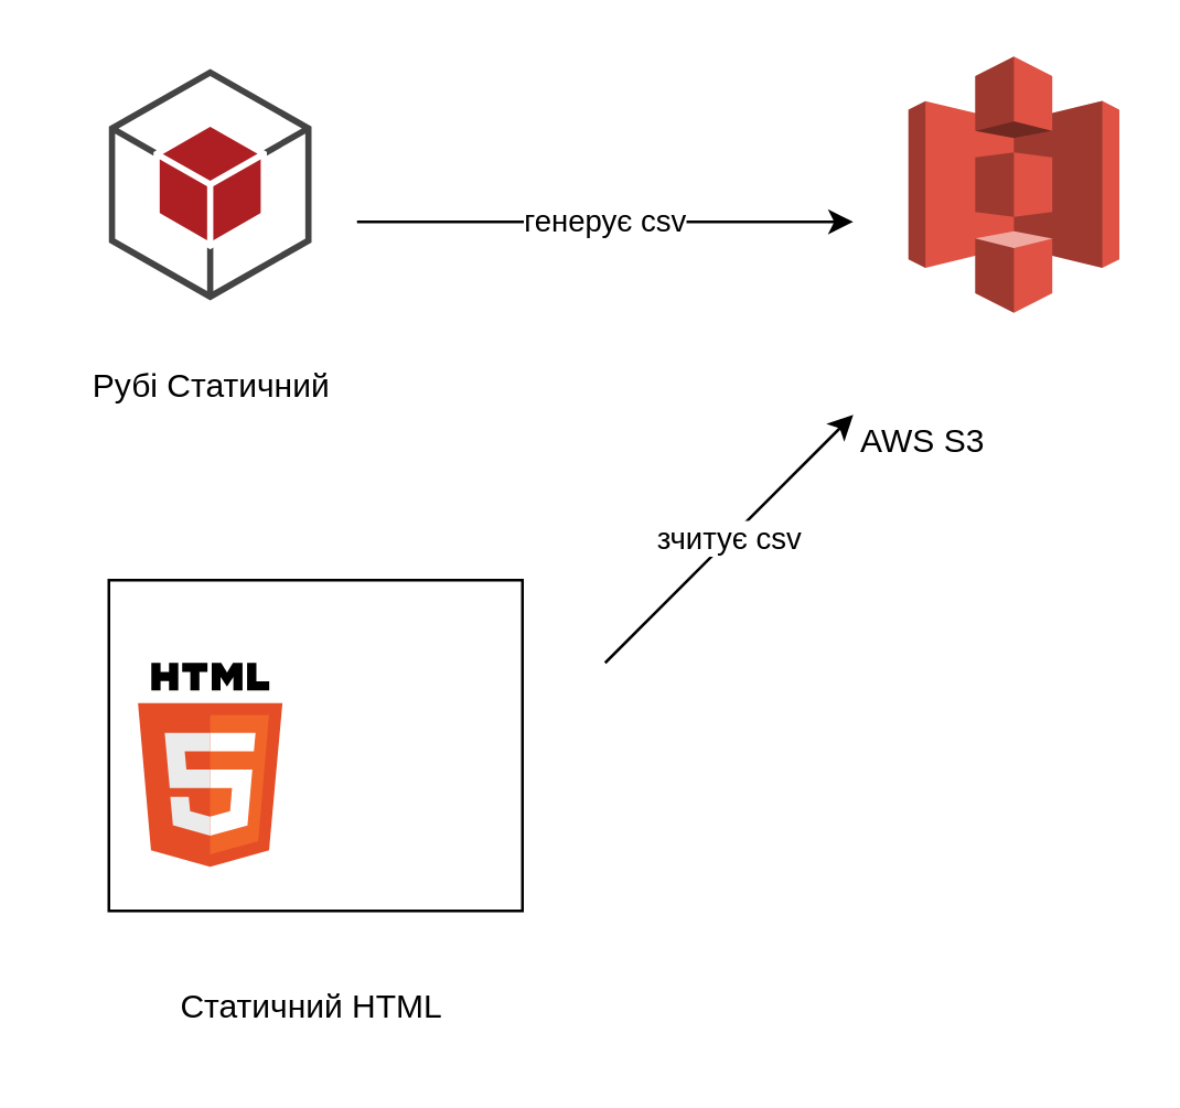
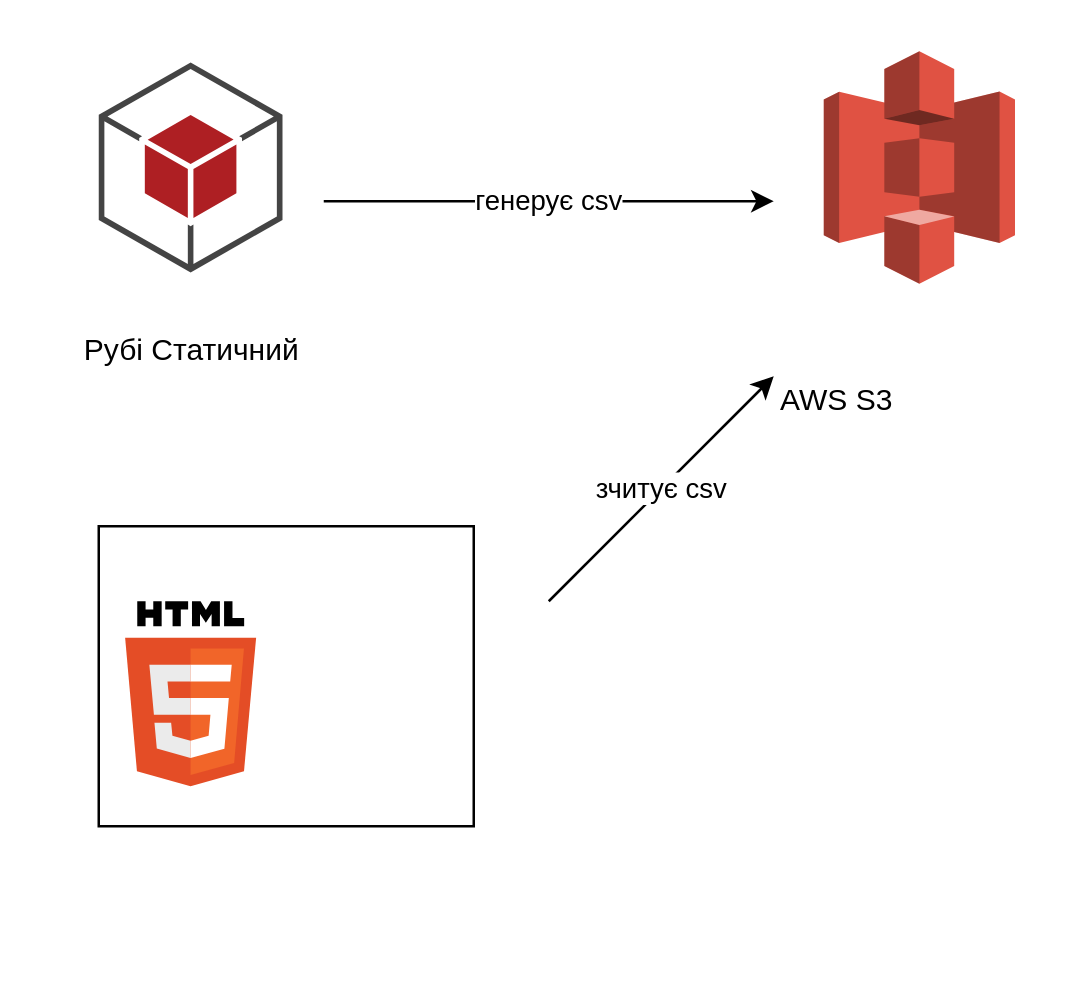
  <mxCell id="0" />
  <mxCell id="1" parent="0" />
  <mxCell id="2" value="" style="rounded=0;whiteSpace=wrap;html=1;" vertex="1" parent="1"><mxGeometry x="39" y="210" width="150" height="120" as="geometry" /></mxCell>
  <mxCell id="3" value="" style="outlineConnect=0;dashed=0;verticalLabelPosition=bottom;verticalAlign=top;align=center;html=1;shape=mxgraph.aws3.s3;fillColor=#E05243;gradientColor=none;" vertex="1" parent="1"><mxGeometry x="329" y="20" width="76.5" height="93" as="geometry" /></mxCell>
  <mxCell id="4" value="AWS S3" style="text;html=1;align=center;verticalAlign=middle;resizable=0;points=[];autosize=1;strokeColor=none;fillColor=none;" vertex="1" parent="1"><mxGeometry x="299" y="145" width="70" height="30" as="geometry" /></mxCell>
  <mxCell id="5" value="" style="outlineConnect=0;dashed=0;verticalLabelPosition=bottom;verticalAlign=top;align=center;html=1;shape=mxgraph.aws3.android;fillColor=#AE1F23;gradientColor=none;" vertex="1" parent="1"><mxGeometry x="39" y="24.5" width="73.5" height="84" as="geometry" /></mxCell>
  <mxCell id="6" value="Рубі Статичний" style="text;html=1;align=center;verticalAlign=middle;resizable=0;points=[];autosize=1;strokeColor=none;fillColor=none;" vertex="1" parent="1"><mxGeometry x="20.75" y="125" width="110" height="30" as="geometry" /></mxCell>
  <mxCell id="7" value="генерує csv" style="endArrow=classic;html=1;rounded=0;" edge="1" parent="1"><mxGeometry width="50" height="50" relative="1" as="geometry"><mxPoint x="129" y="80" as="sourcePoint" /><mxPoint x="309" y="80" as="targetPoint" /></mxGeometry></mxCell>
  <mxCell id="8" value="зчитує csv" style="endArrow=classic;html=1;rounded=0;" edge="1" parent="1"><mxGeometry width="50" height="50" relative="1" as="geometry"><mxPoint x="219" y="240" as="sourcePoint" /><mxPoint x="309" y="150" as="targetPoint" /></mxGeometry></mxCell>
  <mxCell id="9" value="" style="dashed=0;outlineConnect=0;html=1;align=center;labelPosition=center;verticalLabelPosition=bottom;verticalAlign=top;shape=mxgraph.weblogos.html5" vertex="1" parent="1"><mxGeometry x="49.55" y="240" width="52.4" height="74" as="geometry" /></mxCell>
  <mxCell id="10" value="" style="shape=image;html=1;verticalAlign=top;verticalLabelPosition=bottom;labelBackgroundColor=#ffffff;imageAspect=0;aspect=fixed;image=https://cdn4.iconfinder.com/data/icons/file-extension-3/115/eps_extension_file_name-27-128.png" vertex="1" parent="1"><mxGeometry x="115.75" y="244" width="70" height="70" as="geometry" /></mxCell>
- <mxCell id="11" value="Статичний HTML&amp;nbsp;" style="text;html=1;align=center;verticalAlign=middle;resizable=0;points=[];autosize=1;strokeColor=none;fillColor=none;" vertex="1" parent="1"><mxGeometry x="54" y="350" width="120" height="30" as="geometry" /></mxCell>
